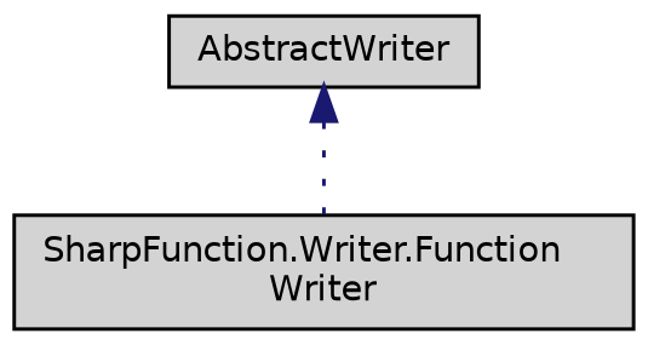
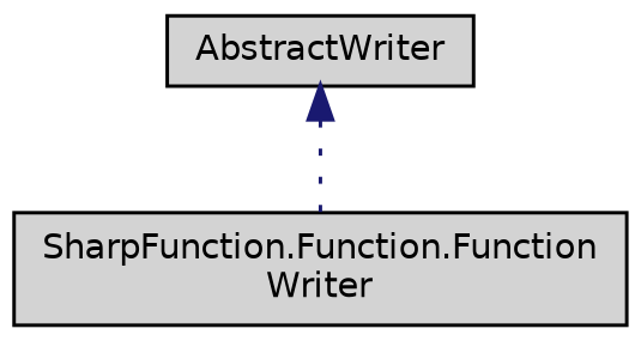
  digraph {
    node [color=black fillcolor=lightgrey fontname=Helvetica fontsize=10 shape=record style=filled]
-   n1 [fontcolor=black height=0.2 label="SharpFunction.Writer.Function\lWriter" width=0.4]
+   n1 [fontcolor=black height=0.2 label="SharpFunction.Function.Function\lWriter" width=0.4]
    n2 [height=0.2 label=AbstractWriter width=0.4]
    n2 -> n1 [color=midnightblue dir=back fontname=Helvetica fontsize=10 labelfontname=Helvetica labelfontsize=10 style=dotted]
  }
